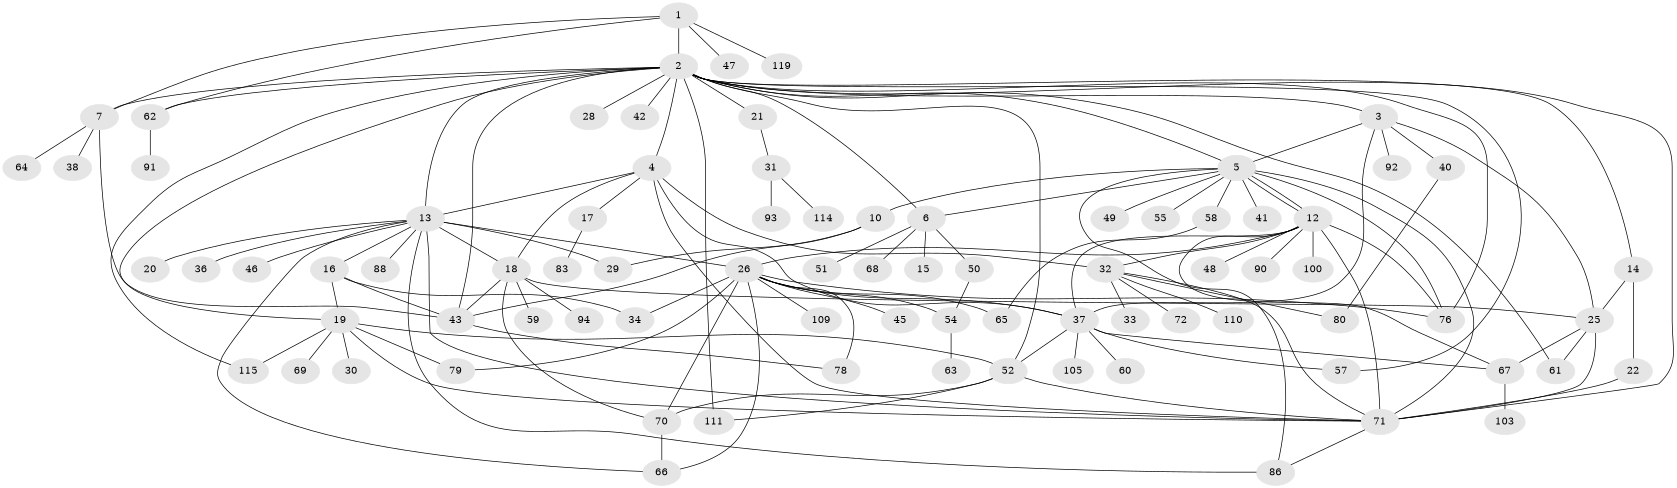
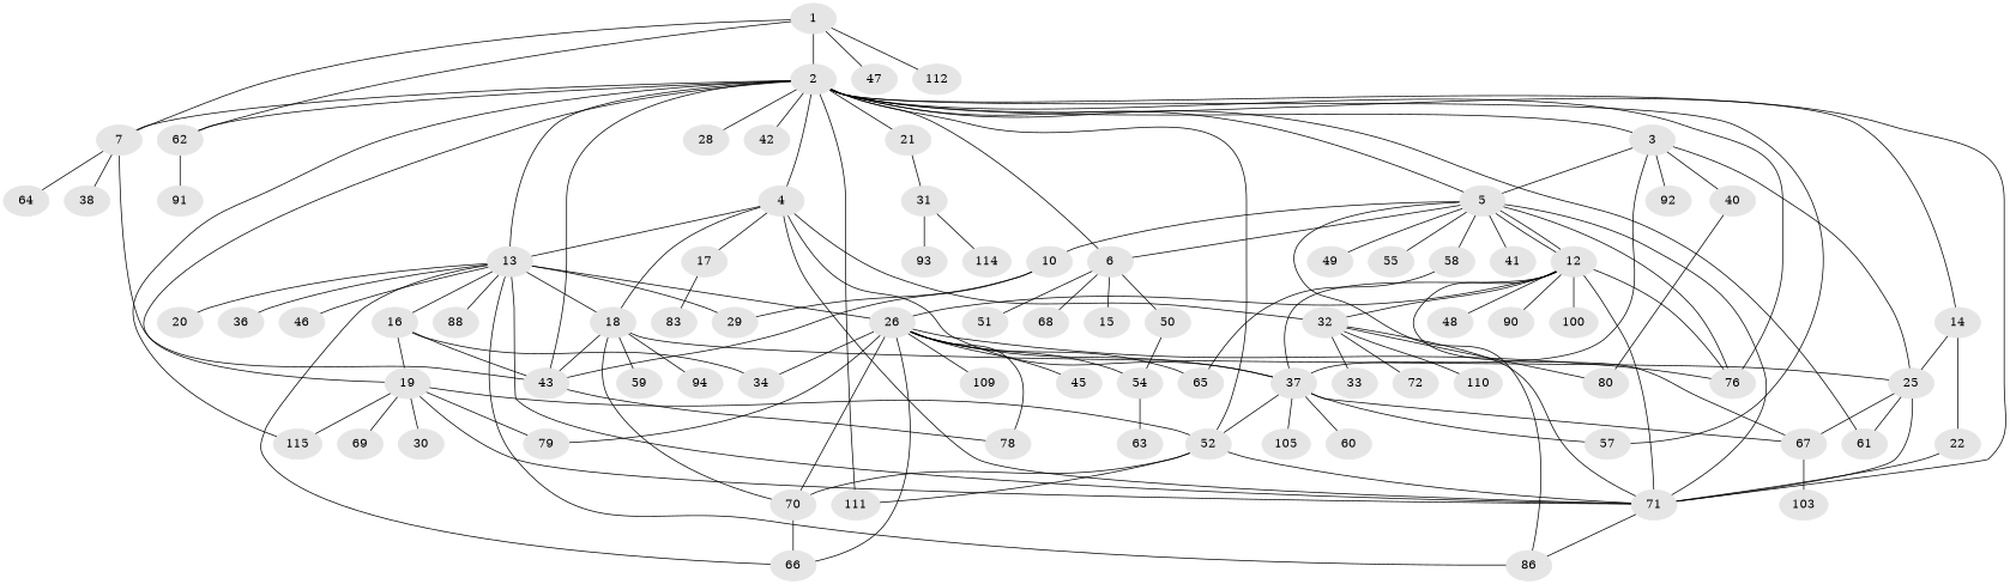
  graph {
    node [color=gray90 style=filled]
    2 [super="+53+73"]
    7 [super="+35"]
    62 [super="+95"]
    3
    4 [super="+44+39+11"]
    5 [super="+24+8"]
    6 [super="+27"]
    13
    14
    19
    21
    28
    42
    43
    52
    57
    61
    71 [super="+81+87+74+75"]
    76 [super="+107"]
    111
    115
    1
    47
-   112 [label=119]
+   112
    38
    64
    91
    25 [super="+102"]
    37
    40
    92
    17
    18
    32
    10
    12
    41
    49
    55
    58
    86 [super="+96"]
    15
    50 [super="+89"]
    51
    68
    29
    26
    16
    20
    36
    46
    66
    88
    22
    30
    69
    79
    31
    78
    70
    67
    60
    n63 [label=105]
    80 [super="+101"]
    83
    59
    94
    33
    72
    110
    48
    90
    100
    65
    54
    34
    45
    109
    103
    93
    114
    63
    2 -- 7 [weight=2]
    2 -- 62
    2 -- 3
    2 -- 4
    2 -- 5
    2 -- 6
    2 -- 13 [weight=2]
    2 -- 14
    2 -- 19
    2 -- 21
    2 -- 28
    2 -- 42
    2 -- 43
    2 -- 52
    2 -- 57
    2 -- 61
    2 -- 71 [weight=2]
    2 -- 76
    2 -- 111
    2 -- 115
    7 -- 43
    7 -- 38
    7 -- 64
    62 -- 91
    3 -- 5
    3 -- 25
    3 -- 37
    3 -- 40
    3 -- 92
    4 -- 13
    4 -- 71
    4 -- 37
    4 -- 17
    4 -- 18
    4 -- 32
    5 -- 6
    5 -- 71
    5 -- 76
    5 -- 10
    5 -- 12 [weight=2]
    5 -- 12
    5 -- 41
    5 -- 49
    5 -- 55
    5 -- 58
    5 -- 86
    6 -- 15
    6 -- 50
    6 -- 51
    6 -- 68 [weight=2]
    13 -- 71
    13 -- 18
    13 -- 86
    13 -- 29
    13 -- 26
    13 -- 16
    13 -- 20
    13 -- 36
    13 -- 46
    13 -- 66
    13 -- 88
    14 -- 25
    14 -- 22
    19 -- 52
    19 -- 71
    19 -- 115
    19 -- 30
    19 -- 69
    19 -- 79
    21 -- 31
    43 -- 78
    52 -- 71
    52 -- 111
    52 -- 70
    71 -- 86
    1 -- 2
    1 -- 7
    1 -- 62
    1 -- 47
    1 -- 112
    25 -- 61
    25 -- 71
    25 -- 67
    37 -- 52
    37 -- 57
    37 -- 67
    37 -- 60
    37 -- n63
    40 -- 80
    17 -- 83
    18 -- 43
    18 -- 25 [weight=2]
    18 -- 70
    18 -- 59
    18 -- 94
    32 -- 71
    32 -- 80
    32 -- 33
    32 -- 72
    32 -- 110
    10 -- 43
    10 -- 29
    12 -- 71 [weight=2]
    12 -- 76
    12 -- 37
    12 -- 32
    12 -- 26
    12 -- 67
    12 -- 48
    12 -- 90
    12 -- 100
    58 -- 65
    50 -- 54
    26 -- 76
    26 -- 37
    26 -- 66
    26 -- 79
    26 -- 78
    26 -- 70
    26 -- 65
    26 -- 54
    26 -- 34
    26 -- 45
    26 -- 109
    16 -- 19
    16 -- 43
    16 -- 34
    22 -- 71
    31 -- 93
    31 -- 114
    70 -- 66
    67 -- 103
    54 -- 63
  }
